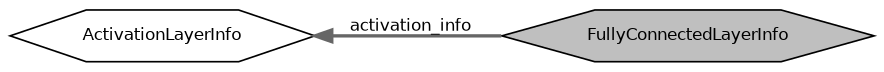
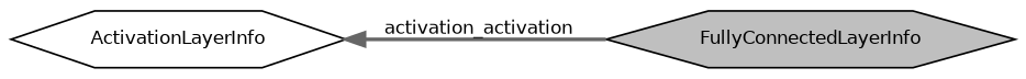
  digraph {
    rankdir=LR
    node [color=black fontname=Helvetica fontsize=10 shape=hexagon style=filled]
    n1 [fillcolor=grey75 fontcolor=black height=0.2 label=FullyConnectedLayerInfo width=0.4]
    n2 [fillcolor=white height=0.2 label=ActivationLayerInfo width=0.4]
-   n2 -> n1 [color=gray40 dir=back fontname=Helvetica fontsize=10 label=" activation_info" labelfontname=Helvetica labelfontsize=10 style=bold]
+   n2 -> n1 [color=gray40 dir=back fontname=Helvetica fontsize=10 label=" activation_activation" labelfontname=Helvetica labelfontsize=10 style=bold]
  }
